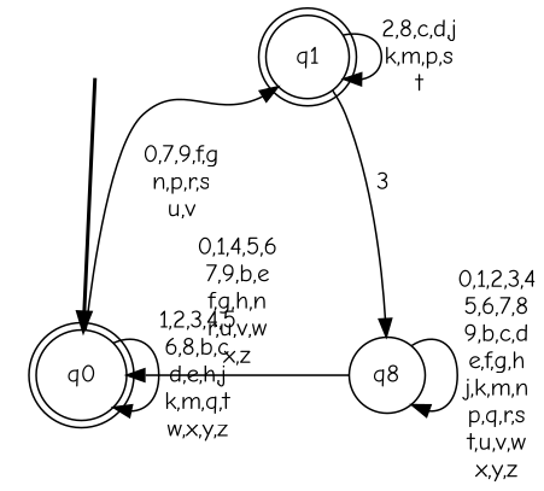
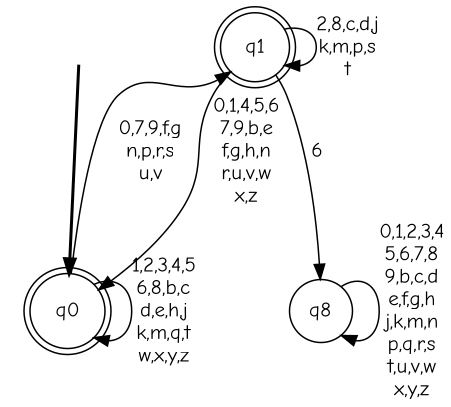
  digraph {
    fontname="Comic Neue"
    rankdir=TB
    node [fontname="Comic Neue" shape=doublecircle style="rounded,filled" color=black fillcolor=white]
    edge [fontname="Comic Neue"]
    __start0 [height=0 shape=none style=invis width=0 color="" fillcolor=""]
    n2 [label=q0]
    n3 [label=q1]
    n4 [label=q8 shape=circle style=filled]
    subgraph cluster_1 {
      nodesep=0.15
      ranksep=0.15
      style=invis
      __start0
      n2
    }
    __start0 -> n2 [penwidth=2]
    n2 -> n2 [label="1,2,3,4,5\n6,8,b,c\nd,e,h,j\nk,m,q,t\nw,x,y,z"]
    n2 -> n3 [label="0,7,9,f,g\nn,p,r,s\nu,v"]
-   n4 -> n2 [label="0,1,4,5,6\n7,9,b,e\nf,g,h,n\nr,u,v,w\nx,z"]
+   n3 -> n2 [label="0,1,4,5,6\n7,9,b,e\nf,g,h,n\nr,u,v,w\nx,z"]
    n3 -> n3 [label="2,8,c,d,j\nk,m,p,s\nt"]
-   n3 -> n4 [label=3]
+   n3 -> n4 [label=6]
    n4 -> n4 [label="0,1,2,3,4\n5,6,7,8\n9,b,c,d\ne,f,g,h\nj,k,m,n\np,q,r,s\nt,u,v,w\nx,y,z"]
  }
